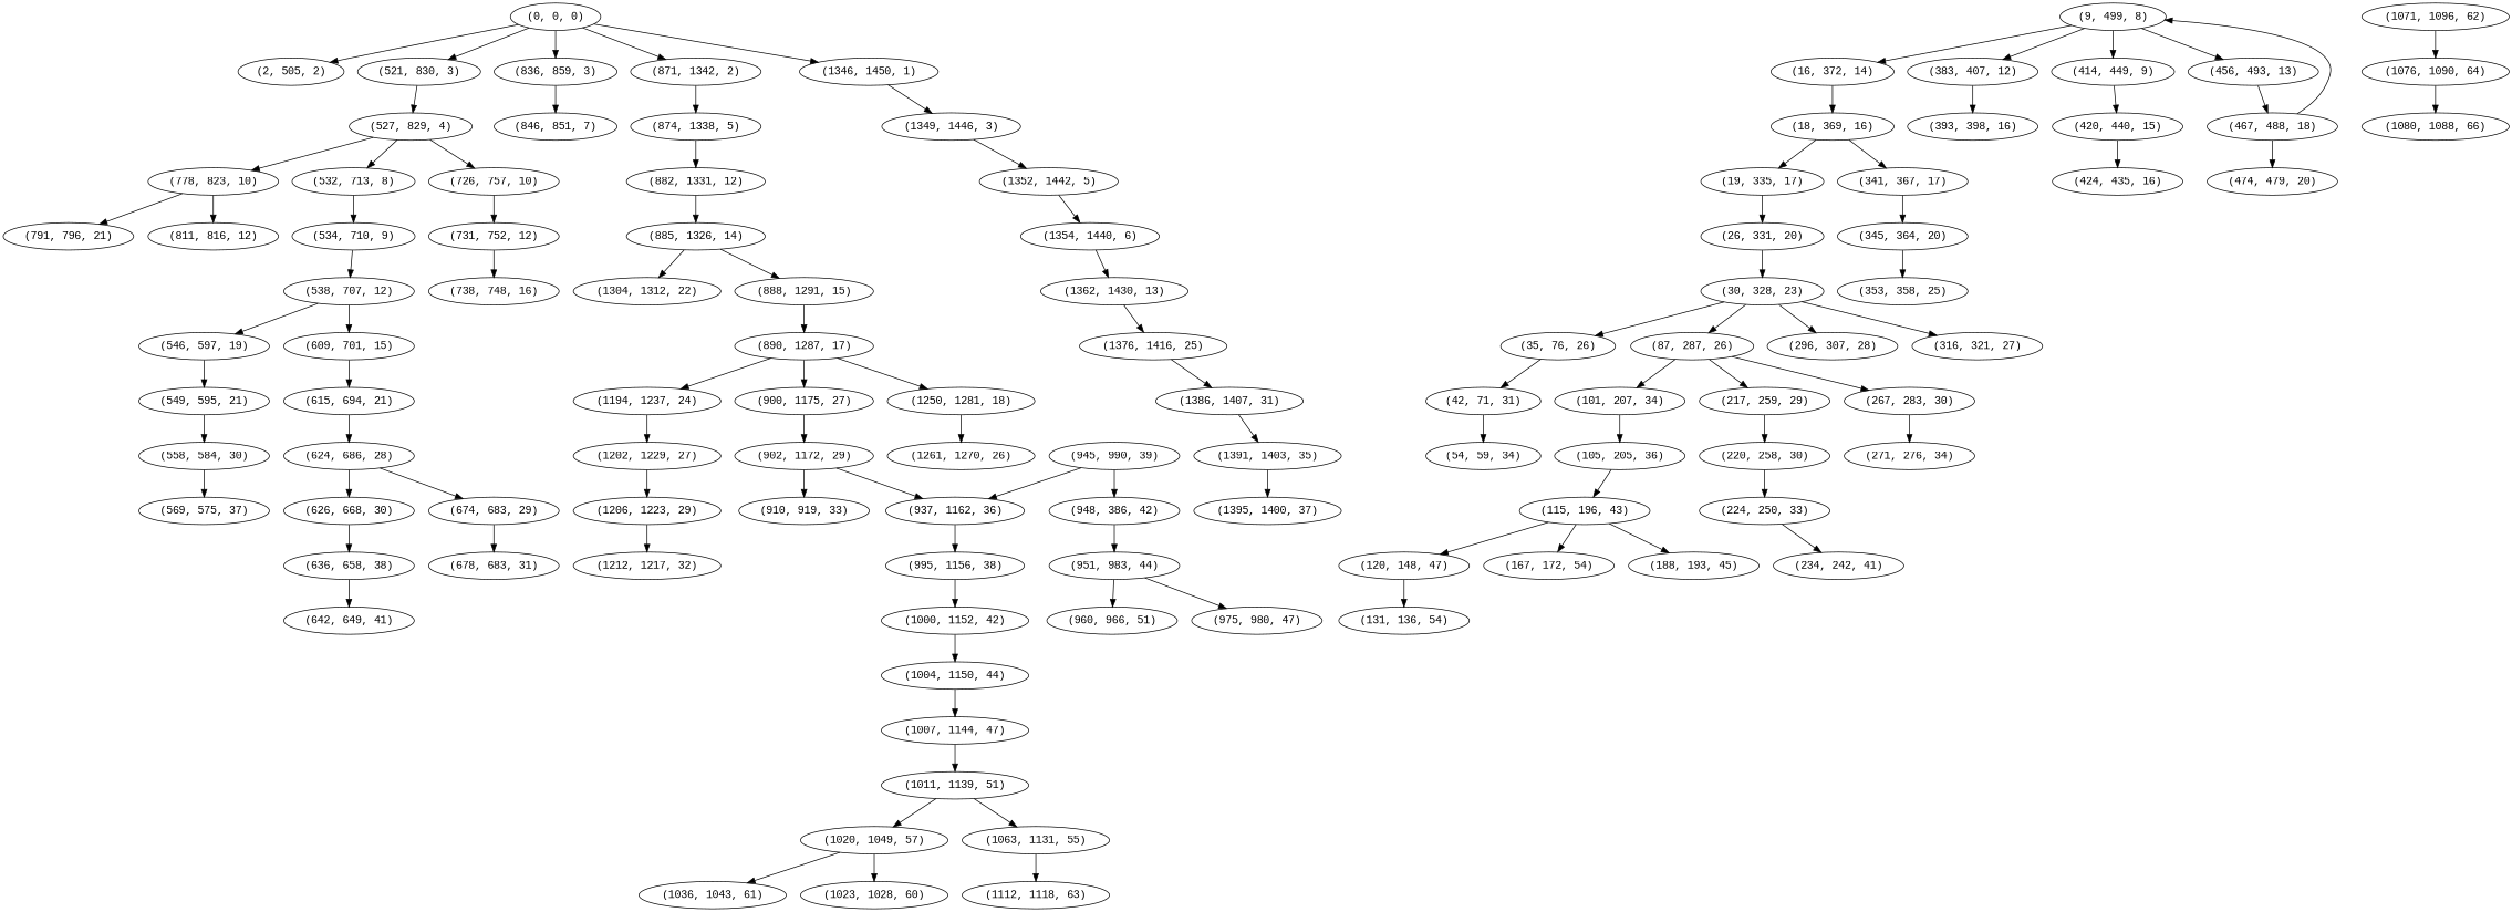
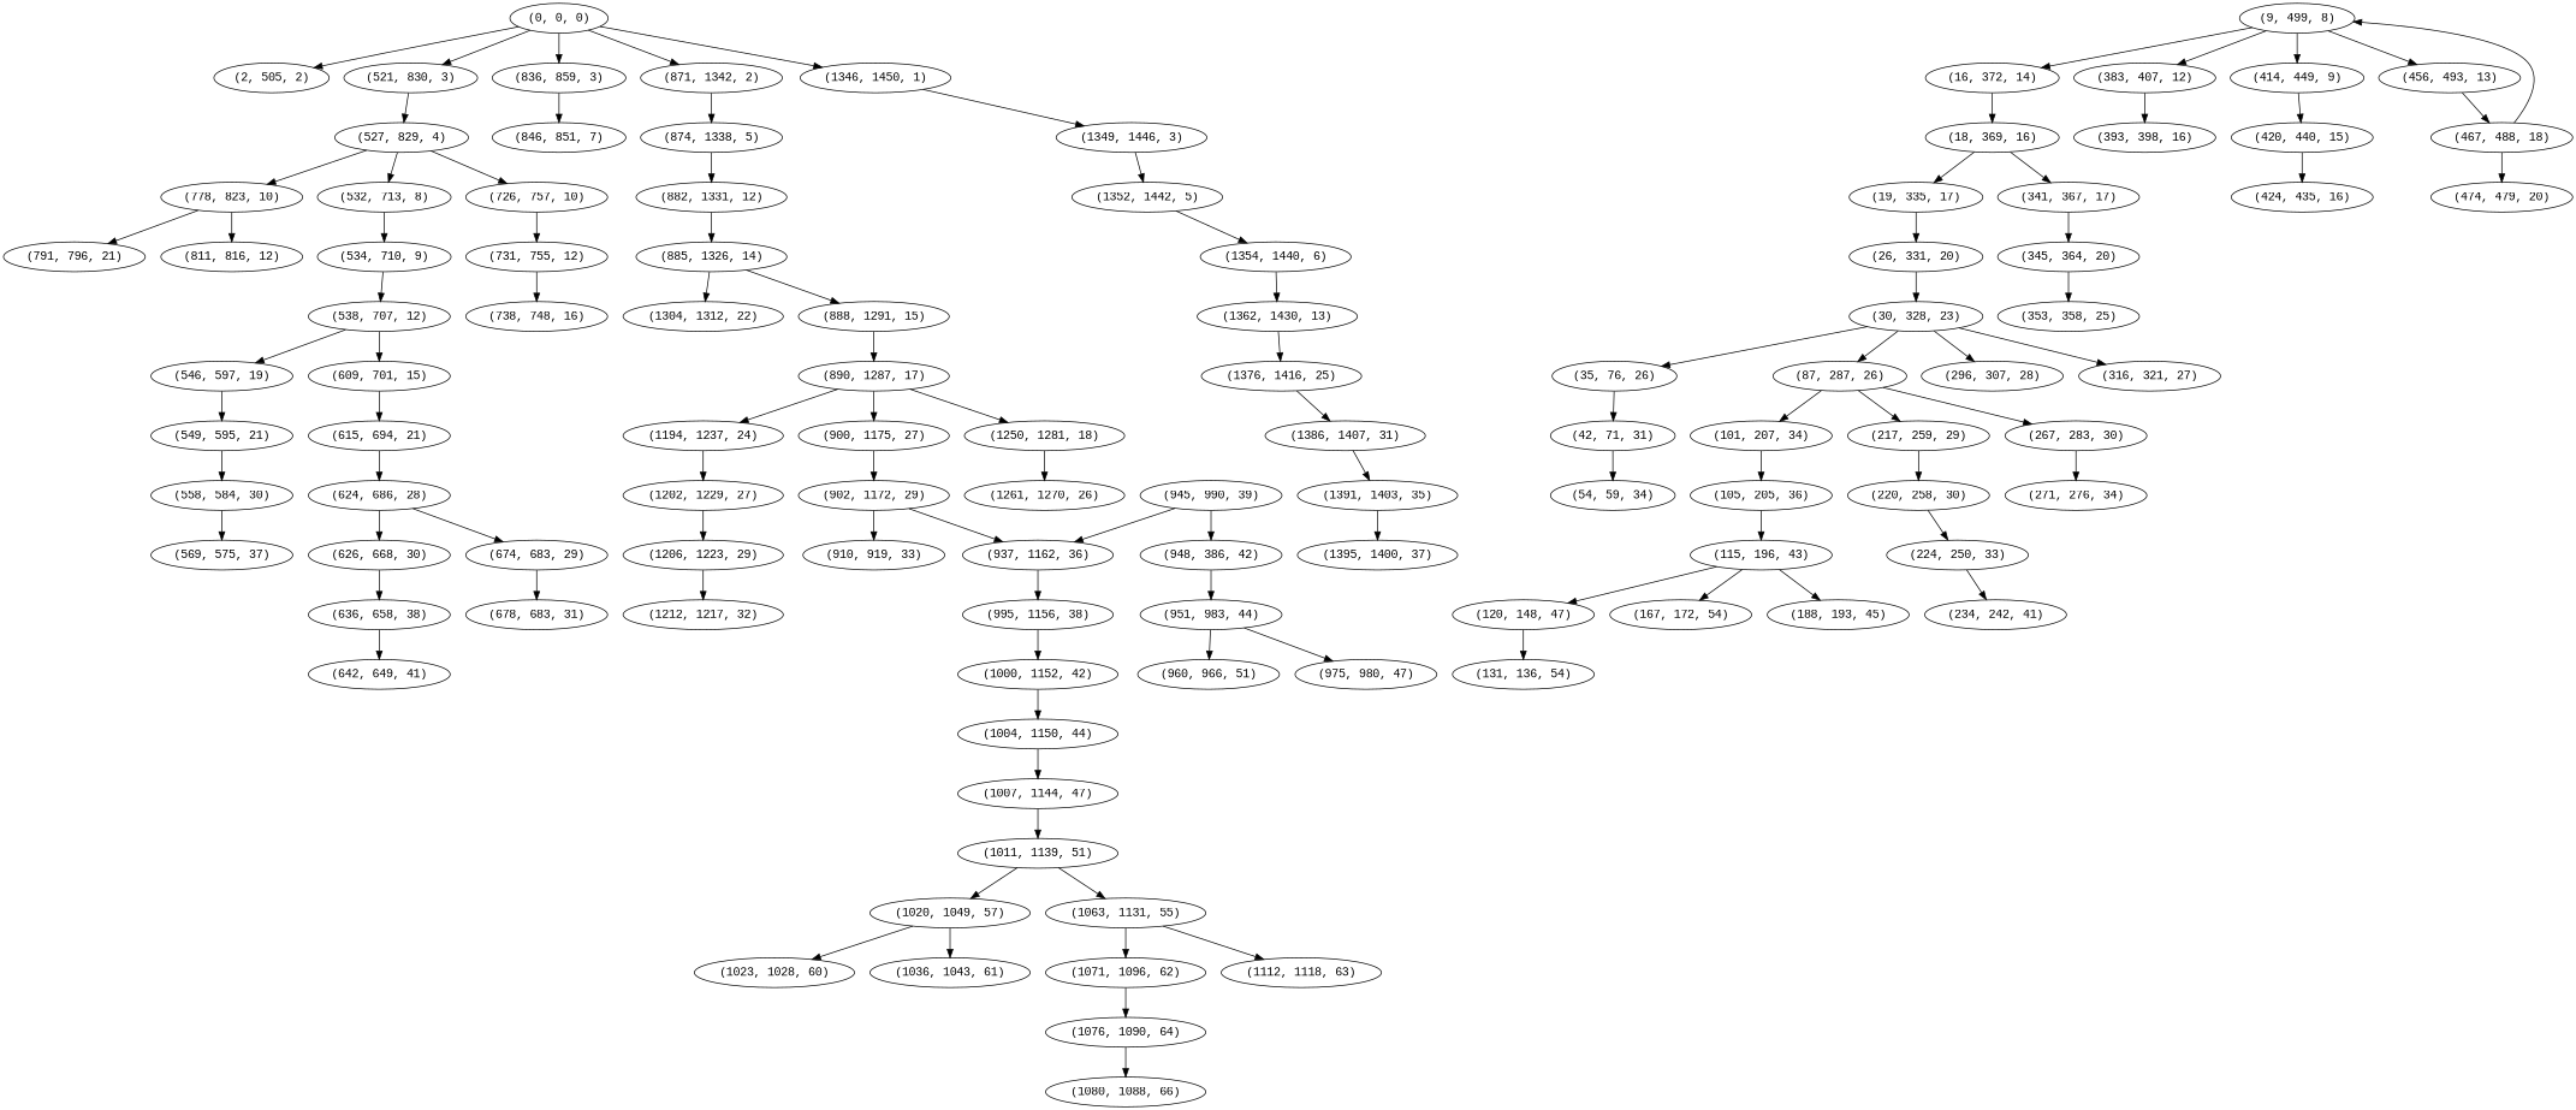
  digraph {
    fontname="Liberation Mono"
    node [fontname="Liberation Mono"]
    edge [fontname="Liberation Mono"]
    "(0, 0, 0)"
    "(2, 505, 2)"
    "(521, 830, 3)"
    "(836, 859, 3)"
    "(871, 1342, 2)"
    "(1346, 1450, 1)"
    "(527, 829, 4)"
    "(846, 851, 7)"
    "(874, 1338, 5)"
    "(1349, 1446, 3)"
    "(9, 499, 8)"
    "(16, 372, 14)"
    "(383, 407, 12)"
    "(414, 449, 9)"
    "(456, 493, 13)"
    "(18, 369, 16)"
    "(393, 398, 16)"
    "(420, 440, 15)"
    "(467, 488, 18)"
    "(19, 335, 17)"
    "(341, 367, 17)"
    "(26, 331, 20)"
    "(345, 364, 20)"
    "(30, 328, 23)"
    "(35, 76, 26)"
    "(87, 287, 26)"
    "(296, 307, 28)"
    "(316, 321, 27)"
    "(42, 71, 31)"
    "(101, 207, 34)"
    "(217, 259, 29)"
    "(267, 283, 30)"
    "(54, 59, 34)"
    "(105, 205, 36)"
    "(220, 258, 30)"
    "(271, 276, 34)"
    "(115, 196, 43)"
    "(120, 148, 47)"
    "(167, 172, 54)"
    "(188, 193, 45)"
    "(131, 136, 54)"
    "(224, 250, 33)"
    "(234, 242, 41)"
    "(353, 358, 25)"
    "(424, 435, 16)"
    "(474, 479, 20)"
    "(532, 713, 8)"
    "(726, 757, 10)"
    "(778, 823, 10)"
    "(534, 710, 9)"
-   "(731, 755, 12)" [label="(731, 752, 12)"]
+   "(731, 755, 12)"
    "(791, 796, 21)"
    "(811, 816, 12)"
    "(538, 707, 12)"
    "(546, 597, 19)"
    "(609, 701, 15)"
    "(549, 595, 21)"
    "(615, 694, 21)"
    "(558, 584, 30)"
    "(569, 575, 37)"
    "(624, 686, 28)"
    "(626, 668, 30)"
    n63 [label="(674, 683, 29)"]
    "(636, 658, 38)"
    "(678, 683, 31)"
    "(642, 649, 41)"
    "(738, 748, 16)"
    "(882, 1331, 12)"
    "(885, 1326, 14)"
    "(888, 1291, 15)"
    "(1304, 1312, 22)"
    "(890, 1287, 17)"
    "(900, 1175, 27)"
    "(1194, 1237, 24)"
    "(1250, 1281, 18)"
    "(902, 1172, 29)"
    "(1202, 1229, 27)"
    "(1261, 1270, 26)"
    "(910, 919, 33)"
    "(937, 1162, 36)"
    "(995, 1156, 38)"
    "(945, 990, 39)"
    n83 [label="(948, 386, 42)"]
    "(1000, 1152, 42)"
    "(951, 983, 44)"
    "(960, 966, 51)"
    "(975, 980, 47)"
    "(1004, 1150, 44)"
    "(1007, 1144, 47)"
    "(1011, 1139, 51)"
    "(1020, 1049, 57)"
    "(1063, 1131, 55)"
    "(1023, 1028, 60)"
    "(1036, 1043, 61)"
    "(1071, 1096, 62)"
    "(1112, 1118, 63)"
    "(1076, 1090, 64)"
    "(1080, 1088, 66)"
    "(1206, 1223, 29)"
    "(1212, 1217, 32)"
    "(1352, 1442, 5)"
    "(1354, 1440, 6)"
    "(1362, 1430, 13)"
    "(1376, 1416, 25)"
    "(1386, 1407, 31)"
    "(1391, 1403, 35)"
    "(1395, 1400, 37)"
    "(0, 0, 0)" -> "(2, 505, 2)"
    "(0, 0, 0)" -> "(521, 830, 3)"
    "(0, 0, 0)" -> "(836, 859, 3)"
    "(0, 0, 0)" -> "(871, 1342, 2)"
    "(0, 0, 0)" -> "(1346, 1450, 1)"
    "(521, 830, 3)" -> "(527, 829, 4)"
    "(836, 859, 3)" -> "(846, 851, 7)"
    "(871, 1342, 2)" -> "(874, 1338, 5)"
    "(1346, 1450, 1)" -> "(1349, 1446, 3)"
    "(527, 829, 4)" -> "(532, 713, 8)"
    "(527, 829, 4)" -> "(726, 757, 10)"
    "(527, 829, 4)" -> "(778, 823, 10)"
    "(874, 1338, 5)" -> "(882, 1331, 12)"
    "(1349, 1446, 3)" -> "(1352, 1442, 5)"
    "(9, 499, 8)" -> "(16, 372, 14)"
    "(9, 499, 8)" -> "(383, 407, 12)"
    "(9, 499, 8)" -> "(414, 449, 9)"
    "(9, 499, 8)" -> "(456, 493, 13)"
    "(16, 372, 14)" -> "(18, 369, 16)"
    "(383, 407, 12)" -> "(393, 398, 16)"
    "(414, 449, 9)" -> "(420, 440, 15)"
    "(456, 493, 13)" -> "(467, 488, 18)"
    "(18, 369, 16)" -> "(19, 335, 17)"
    "(18, 369, 16)" -> "(341, 367, 17)"
    "(420, 440, 15)" -> "(424, 435, 16)"
    "(467, 488, 18)" -> "(9, 499, 8)"
    "(467, 488, 18)" -> "(474, 479, 20)"
    "(19, 335, 17)" -> "(26, 331, 20)"
    "(341, 367, 17)" -> "(345, 364, 20)"
    "(26, 331, 20)" -> "(30, 328, 23)"
    "(345, 364, 20)" -> "(353, 358, 25)"
    "(30, 328, 23)" -> "(35, 76, 26)"
    "(30, 328, 23)" -> "(87, 287, 26)"
    "(30, 328, 23)" -> "(296, 307, 28)"
    "(30, 328, 23)" -> "(316, 321, 27)"
    "(35, 76, 26)" -> "(42, 71, 31)"
    "(87, 287, 26)" -> "(101, 207, 34)"
    "(87, 287, 26)" -> "(217, 259, 29)"
    "(87, 287, 26)" -> "(267, 283, 30)"
    "(42, 71, 31)" -> "(54, 59, 34)"
    "(101, 207, 34)" -> "(105, 205, 36)"
    "(217, 259, 29)" -> "(220, 258, 30)"
    "(267, 283, 30)" -> "(271, 276, 34)"
    "(105, 205, 36)" -> "(115, 196, 43)"
    "(220, 258, 30)" -> "(224, 250, 33)"
    "(115, 196, 43)" -> "(120, 148, 47)"
    "(115, 196, 43)" -> "(167, 172, 54)"
    "(115, 196, 43)" -> "(188, 193, 45)"
    "(120, 148, 47)" -> "(131, 136, 54)"
    "(224, 250, 33)" -> "(234, 242, 41)"
    "(532, 713, 8)" -> "(534, 710, 9)"
    "(726, 757, 10)" -> "(731, 755, 12)"
    "(778, 823, 10)" -> "(791, 796, 21)"
    "(778, 823, 10)" -> "(811, 816, 12)"
    "(534, 710, 9)" -> "(538, 707, 12)"
    "(731, 755, 12)" -> "(738, 748, 16)"
    "(538, 707, 12)" -> "(546, 597, 19)"
    "(538, 707, 12)" -> "(609, 701, 15)"
    "(546, 597, 19)" -> "(549, 595, 21)"
    "(609, 701, 15)" -> "(615, 694, 21)"
    "(549, 595, 21)" -> "(558, 584, 30)"
    "(615, 694, 21)" -> "(624, 686, 28)"
    "(558, 584, 30)" -> "(569, 575, 37)"
    "(624, 686, 28)" -> "(626, 668, 30)"
    "(624, 686, 28)" -> n63
    "(626, 668, 30)" -> "(636, 658, 38)"
    n63 -> "(678, 683, 31)"
    "(636, 658, 38)" -> "(642, 649, 41)"
    "(882, 1331, 12)" -> "(885, 1326, 14)"
    "(885, 1326, 14)" -> "(888, 1291, 15)"
    "(885, 1326, 14)" -> "(1304, 1312, 22)"
    "(888, 1291, 15)" -> "(890, 1287, 17)"
    "(890, 1287, 17)" -> "(900, 1175, 27)"
    "(890, 1287, 17)" -> "(1194, 1237, 24)"
    "(890, 1287, 17)" -> "(1250, 1281, 18)"
    "(900, 1175, 27)" -> "(902, 1172, 29)"
    "(1194, 1237, 24)" -> "(1202, 1229, 27)"
    "(1250, 1281, 18)" -> "(1261, 1270, 26)"
    "(902, 1172, 29)" -> "(910, 919, 33)"
    "(902, 1172, 29)" -> "(937, 1162, 36)"
    "(1202, 1229, 27)" -> "(1206, 1223, 29)"
    "(937, 1162, 36)" -> "(995, 1156, 38)"
    "(995, 1156, 38)" -> "(1000, 1152, 42)"
    "(945, 990, 39)" -> "(937, 1162, 36)"
    "(945, 990, 39)" -> n83
    n83 -> "(951, 983, 44)"
    "(1000, 1152, 42)" -> "(1004, 1150, 44)"
    "(951, 983, 44)" -> "(960, 966, 51)"
    "(951, 983, 44)" -> "(975, 980, 47)"
    "(1004, 1150, 44)" -> "(1007, 1144, 47)"
    "(1007, 1144, 47)" -> "(1011, 1139, 51)"
    "(1011, 1139, 51)" -> "(1020, 1049, 57)"
    "(1011, 1139, 51)" -> "(1063, 1131, 55)"
    "(1020, 1049, 57)" -> "(1023, 1028, 60)"
    "(1020, 1049, 57)" -> "(1036, 1043, 61)"
+   "(1063, 1131, 55)" -> "(1071, 1096, 62)"
    "(1063, 1131, 55)" -> "(1112, 1118, 63)"
    "(1071, 1096, 62)" -> "(1076, 1090, 64)"
    "(1076, 1090, 64)" -> "(1080, 1088, 66)"
    "(1206, 1223, 29)" -> "(1212, 1217, 32)"
    "(1352, 1442, 5)" -> "(1354, 1440, 6)"
    "(1354, 1440, 6)" -> "(1362, 1430, 13)"
    "(1362, 1430, 13)" -> "(1376, 1416, 25)"
    "(1376, 1416, 25)" -> "(1386, 1407, 31)"
    "(1386, 1407, 31)" -> "(1391, 1403, 35)"
    "(1391, 1403, 35)" -> "(1395, 1400, 37)"
  }
